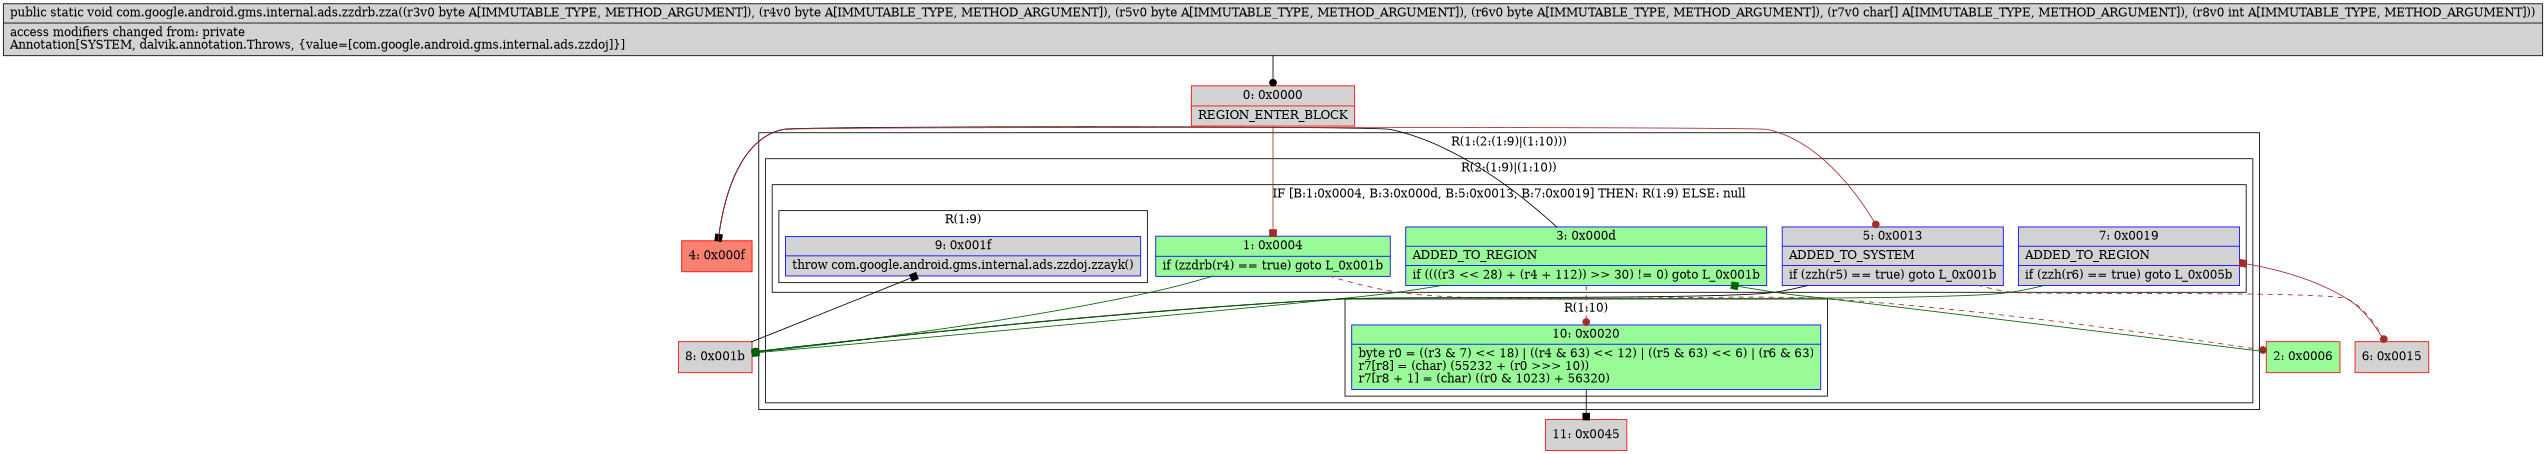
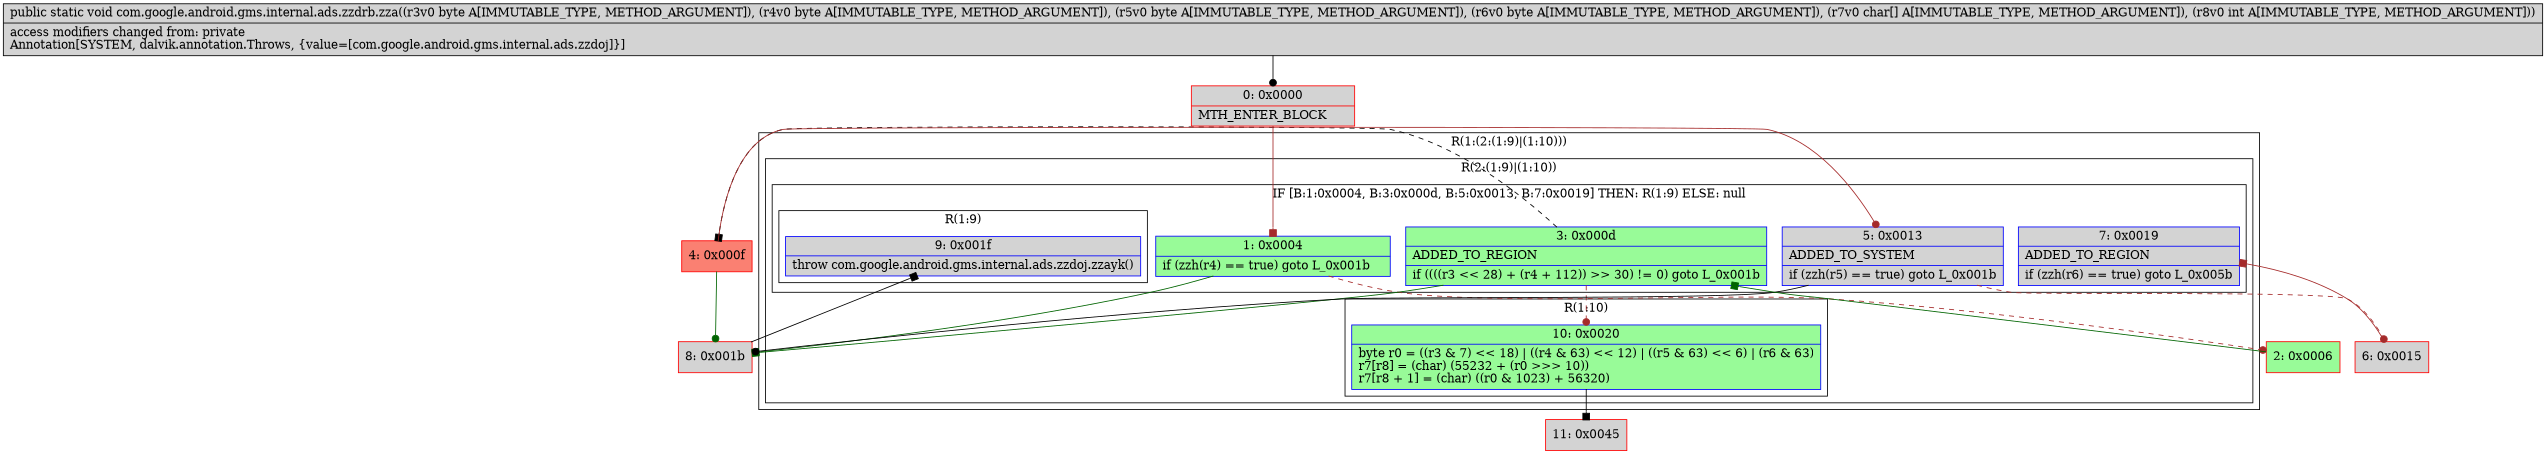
  digraph {
    node [color=blue fillcolor=lightgrey shape=record style=filled]
    edge [arrowhead=box color=brown]
    n1 [label="{9\:\ 0x001f|throw com.google.android.gms.internal.ads.zzdoj.zzayk()\l}"]
-   n2 [fillcolor=palegreen label="{1\:\ 0x0004|if (zzdrb(r4) == true) goto L_0x001b\l}"]
+   n2 [fillcolor=palegreen label="{1\:\ 0x0004|if (zzh(r4) == true) goto L_0x001b\l}"]
    n3 [fillcolor=palegreen label="{3\:\ 0x000d|ADDED_TO_REGION\l|if ((((r3 \<\< 28) + (r4 + 112)) \>\> 30) != 0) goto L_0x001b\l}"]
    n4 [label="{5\:\ 0x0013|ADDED_TO_SYSTEM\l|if (zzh(r5) == true) goto L_0x001b\l}"]
    n5 [label="{7\:\ 0x0019|ADDED_TO_REGION\l|if (zzh(r6) == true) goto L_0x005b\l}"]
    n6 [fillcolor=palegreen label="{10\:\ 0x0020|byte r0 = ((r3 & 7) \<\< 18) \| ((r4 & 63) \<\< 12) \| ((r5 & 63) \<\< 6) \| (r6 & 63)\lr7[r8] = (char) (55232 + (r0 \>\>\> 10))\lr7[r8 + 1] = (char) ((r0 & 1023) + 56320)\l}"]
    n7 [color=red fillcolor=palegreen label="{2\:\ 0x0006}"]
    n8 [color=red label="{8\:\ 0x001b}"]
    n9 [color=red fillcolor=salmon label="{4\:\ 0x000f}"]
    n10 [color=red label="{6\:\ 0x0015}"]
    n11 [color=red label="{11\:\ 0x0045}"]
-   n12 [color=red label="{0\:\ 0x0000|REGION_ENTER_BLOCK\l}"]
+   n12 [color=red label="{0\:\ 0x0000|MTH_ENTER_BLOCK\l}"]
    n13 [label="{public static void com.google.android.gms.internal.ads.zzdrb.zza((r3v0 byte A[IMMUTABLE_TYPE, METHOD_ARGUMENT]), (r4v0 byte A[IMMUTABLE_TYPE, METHOD_ARGUMENT]), (r5v0 byte A[IMMUTABLE_TYPE, METHOD_ARGUMENT]), (r6v0 byte A[IMMUTABLE_TYPE, METHOD_ARGUMENT]), (r7v0 char[] A[IMMUTABLE_TYPE, METHOD_ARGUMENT]), (r8v0 int A[IMMUTABLE_TYPE, METHOD_ARGUMENT]))  | access modifiers changed from: private\lAnnotation[SYSTEM, dalvik.annotation.Throws, \{value=[com.google.android.gms.internal.ads.zzdoj]\}]\l}" color=""]
    subgraph cluster_1 {
      label="R(1:(2:(1:9)|(1:10)))"
      subgraph cluster_2 {
        label="R(2:(1:9)|(1:10))"
        subgraph cluster_3 {
          label="IF [B:1:0x0004, B:3:0x000d, B:5:0x0013, B:7:0x0019] THEN: R(1:9) ELSE: null"
          n2
          n3
          n4
          n5
          subgraph cluster_4 {
            label="R(1:9)"
            n1
          }
        }
        subgraph cluster_5 {
          label="R(1:10)"
          n6
        }
      }
    }
    n2 -> n7 [arrowhead=dot style=dashed]
    n2 -> n8 [color=darkgreen]
    n3 -> n6 [arrowhead=dot style=dashed]
    n3 -> n8 [color=darkgreen]
-   n3 -> n9 [color=black style=solid]
+   n3 -> n9 [color=black style=dashed]
    n4 -> n8 [arrowhead=dot color=black]
    n4 -> n10 [arrowhead=dot style=dashed]
-   n5 -> n8 [arrowhead=dot color=darkgreen]
+   n9 -> n8 [arrowhead=dot color=darkgreen]
    n6 -> n11 [color=black]
    n7 -> n3 [color=darkgreen]
    n8 -> n1 [color=black]
    n9 -> n4 [arrowhead=dot]
    n10 -> n5
    n12 -> n2
    n13 -> n12 [arrowhead=dot color=black]
  }
